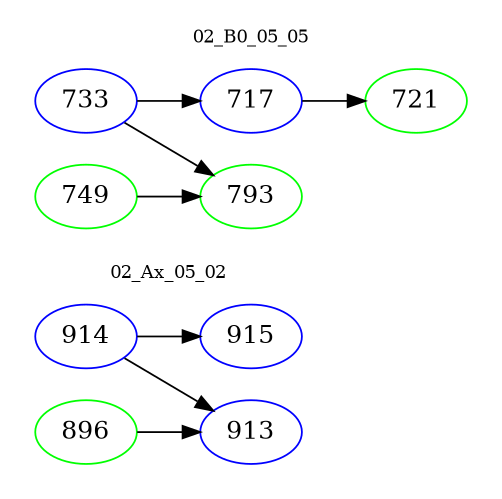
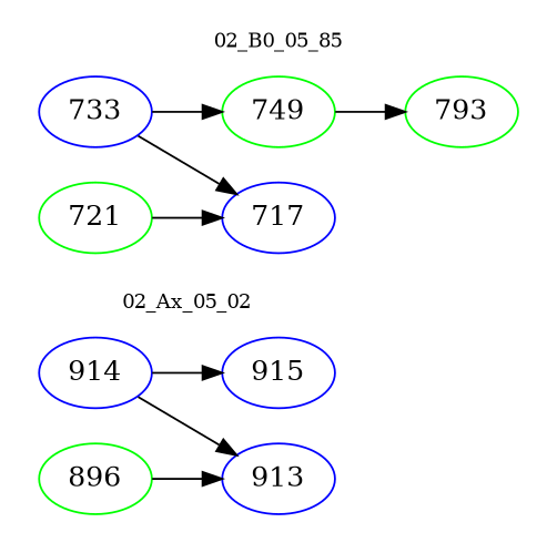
  digraph {
    rankdir=LR
    node [color=blue]
    edge [color=black]
    n1 [label=914]
    n2 [label=913]
    n3 [label=915]
    n4 [color=green label=896]
    n5 [label=733]
    n6 [label=717]
    n7 [color=green label=749]
    n8 [color=green label=721]
    n9 [color=green label=793]
    subgraph cluster_1 {
      color=white
      fontsize=10
      label="02_Ax_05_02"
      n1
      n2
      n3
      n4
    }
    subgraph cluster_2 {
      color=white
      fontsize=10
-     label="02_B0_05_05"
+     label="02_B0_05_85"
      n5
      n6
      n7
      n8
      n9
    }
    n1 -> n2
    n1 -> n3
    n4 -> n2
    n5 -> n6
-   n5 -> n9
-   n6 -> n8
+   n5 -> n7
+   n8 -> n6
    n7 -> n9
  }
